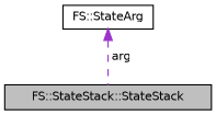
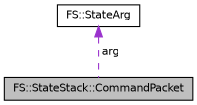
  digraph {
    node [color=black fontname=Helvetica fontsize=10 shape=record style=filled]
-   n1 [fillcolor=grey75 fontcolor=black height=0.2 label="FS::StateStack::StateStack" width=0.4]
+   n1 [fillcolor=grey75 fontcolor=black height=0.2 label="FS::StateStack::CommandPacket" width=0.4]
    n2 [fillcolor=white height=0.2 label="FS::StateArg" width=0.4]
    n2 -> n1 [color=darkorchid3 dir=back fontname=Helvetica fontsize=10 label=" arg" labelfontname=Helvetica labelfontsize=10 style=dashed]
  }
